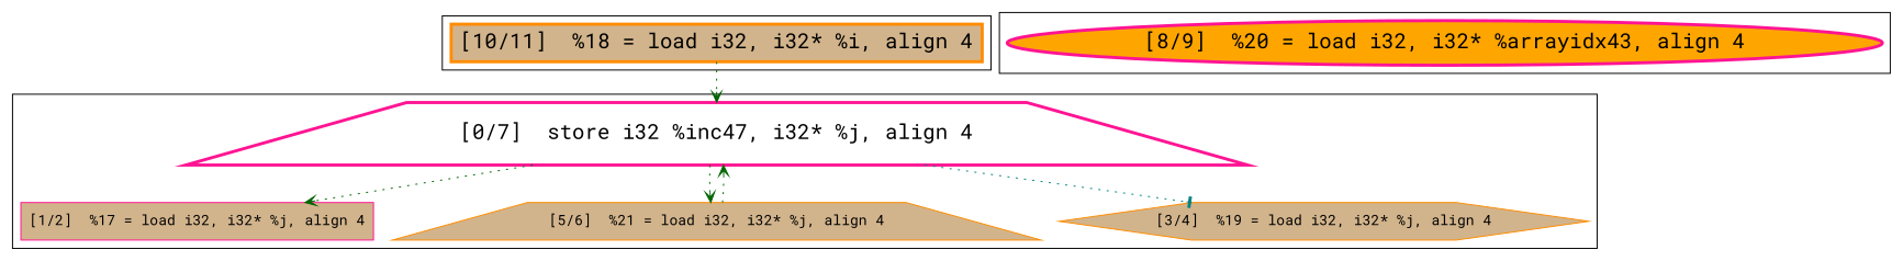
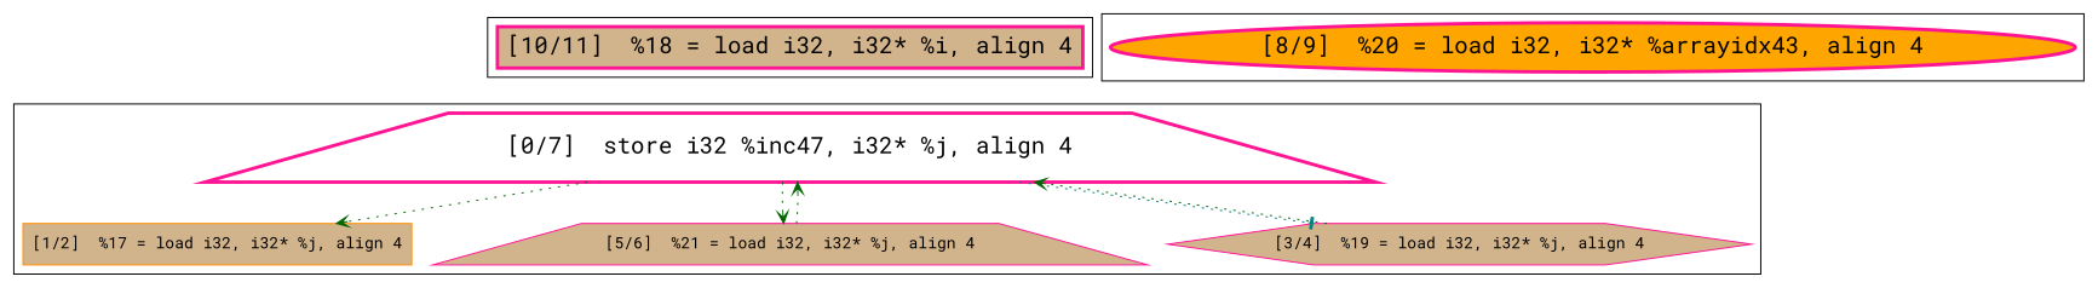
  digraph {
    fontname="Roboto Mono"
    node [color=deeppink fillcolor=tan fontname="Roboto Mono" shape=box style=filled]
    edge [arrowhead=vee color=darkgreen fontname="Roboto Mono" style=dotted]
-   n1 [label="[1/2]  %17 = load i32, i32* %j, align 4"]
+   n1 [color=darkorange label="[1/2]  %17 = load i32, i32* %j, align 4"]
    n2 [fillcolor=white fontsize=20 label="[0/7]  store i32 %inc47, i32* %j, align 4" penwidth=3.0 shape=trapezium]
-   n3 [color=darkorange label="[5/6]  %21 = load i32, i32* %j, align 4" shape=trapezium]
-   n4 [color=darkorange label="[3/4]  %19 = load i32, i32* %j, align 4" shape=hexagon]
+   n3 [label="[5/6]  %21 = load i32, i32* %j, align 4" shape=trapezium]
+   n4 [label="[3/4]  %19 = load i32, i32* %j, align 4" shape=hexagon]
    n5 [fillcolor=orange fontsize=20 label="[8/9]  %20 = load i32, i32* %arrayidx43, align 4" penwidth=3.0 shape=ellipse]
-   n6 [color=darkorange fontsize=20 label="[10/11]  %18 = load i32, i32* %i, align 4" penwidth=3.0]
+   n6 [fontsize=20 label="[10/11]  %18 = load i32, i32* %i, align 4" penwidth=3.0]
    subgraph cluster_1 {
      n1
      n2
      n3
      n4
    }
    subgraph cluster_2 {
      n5
    }
    subgraph cluster_3 {
      n6
    }
    n2 -> n1
    n2 -> n3
    n2 -> n4 [arrowhead=tee color=teal]
    n3 -> n2
-   n6 -> n2
+   n4 -> n2
  }
